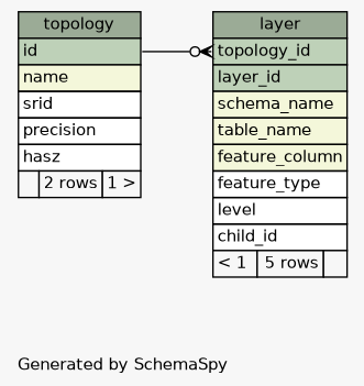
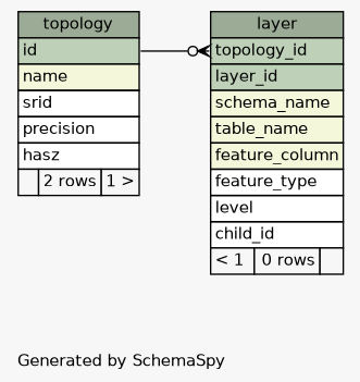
  digraph {
    bgcolor="#f7f7f7"
    fontname=Helvetica
    fontsize=11
    label="\nGenerated by SchemaSpy"
    labeljust=l
    nodesep=0.18
    rankdir=RL
    ranksep=0.46
    node [fontname=Helvetica fontsize=11 shape=plaintext]
-   n1 [label=<     <TABLE BORDER="0" CELLBORDER="1" CELLSPACING="0" BGCOLOR="#ffffff">       <TR><TD COLSPAN="3" BGCOLOR="#9bab96" ALIGN="CENTER">layer</TD></TR>       <TR><TD PORT="topology_id" COLSPAN="3" BGCOLOR="#bed1b8" ALIGN="LEFT">topology_id</TD></TR>       <TR><TD PORT="layer_id" COLSPAN="3" BGCOLOR="#bed1b8" ALIGN="LEFT">layer_id</TD></TR>       <TR><TD PORT="schema_name" COLSPAN="3" BGCOLOR="#f4f7da" ALIGN="LEFT">schema_name</TD></TR>       <TR><TD PORT="table_name" COLSPAN="3" BGCOLOR="#f4f7da" ALIGN="LEFT">table_name</TD></TR>       <TR><TD PORT="feature_column" COLSPAN="3" BGCOLOR="#f4f7da" ALIGN="LEFT">feature_column</TD></TR>       <TR><TD PORT="feature_type" COLSPAN="3" ALIGN="LEFT">feature_type</TD></TR>       <TR><TD PORT="level" COLSPAN="3" ALIGN="LEFT">level</TD></TR>       <TR><TD PORT="child_id" COLSPAN="3" ALIGN="LEFT">child_id</TD></TR>       <TR><TD ALIGN="LEFT" BGCOLOR="#f7f7f7">&lt; 1</TD><TD ALIGN="RIGHT" BGCOLOR="#f7f7f7">5 rows</TD><TD ALIGN="RIGHT" BGCOLOR="#f7f7f7">  </TD></TR>     </TABLE>>]
+   n1 [label=<     <TABLE BORDER="0" CELLBORDER="1" CELLSPACING="0" BGCOLOR="#ffffff">       <TR><TD COLSPAN="3" BGCOLOR="#9bab96" ALIGN="CENTER">layer</TD></TR>       <TR><TD PORT="topology_id" COLSPAN="3" BGCOLOR="#bed1b8" ALIGN="LEFT">topology_id</TD></TR>       <TR><TD PORT="layer_id" COLSPAN="3" BGCOLOR="#bed1b8" ALIGN="LEFT">layer_id</TD></TR>       <TR><TD PORT="schema_name" COLSPAN="3" BGCOLOR="#f4f7da" ALIGN="LEFT">schema_name</TD></TR>       <TR><TD PORT="table_name" COLSPAN="3" BGCOLOR="#f4f7da" ALIGN="LEFT">table_name</TD></TR>       <TR><TD PORT="feature_column" COLSPAN="3" BGCOLOR="#f4f7da" ALIGN="LEFT">feature_column</TD></TR>       <TR><TD PORT="feature_type" COLSPAN="3" ALIGN="LEFT">feature_type</TD></TR>       <TR><TD PORT="level" COLSPAN="3" ALIGN="LEFT">level</TD></TR>       <TR><TD PORT="child_id" COLSPAN="3" ALIGN="LEFT">child_id</TD></TR>       <TR><TD ALIGN="LEFT" BGCOLOR="#f7f7f7">&lt; 1</TD><TD ALIGN="RIGHT" BGCOLOR="#f7f7f7">0 rows</TD><TD ALIGN="RIGHT" BGCOLOR="#f7f7f7">  </TD></TR>     </TABLE>>]
    n2 [label=<     <TABLE BORDER="0" CELLBORDER="1" CELLSPACING="0" BGCOLOR="#ffffff">       <TR><TD COLSPAN="3" BGCOLOR="#9bab96" ALIGN="CENTER">topology</TD></TR>       <TR><TD PORT="id" COLSPAN="3" BGCOLOR="#bed1b8" ALIGN="LEFT">id</TD></TR>       <TR><TD PORT="name" COLSPAN="3" BGCOLOR="#f4f7da" ALIGN="LEFT">name</TD></TR>       <TR><TD PORT="srid" COLSPAN="3" ALIGN="LEFT">srid</TD></TR>       <TR><TD PORT="precision" COLSPAN="3" ALIGN="LEFT">precision</TD></TR>       <TR><TD PORT="hasz" COLSPAN="3" ALIGN="LEFT">hasz</TD></TR>       <TR><TD ALIGN="LEFT" BGCOLOR="#f7f7f7">  </TD><TD ALIGN="RIGHT" BGCOLOR="#f7f7f7">2 rows</TD><TD ALIGN="RIGHT" BGCOLOR="#f7f7f7">1 &gt;</TD></TR>     </TABLE>>]
    n1 -> n2 [arrowhead=none arrowsize=0.8 arrowtail=crowodot dir=back headport="id:e" tailport="topology_id:w"]
  }
